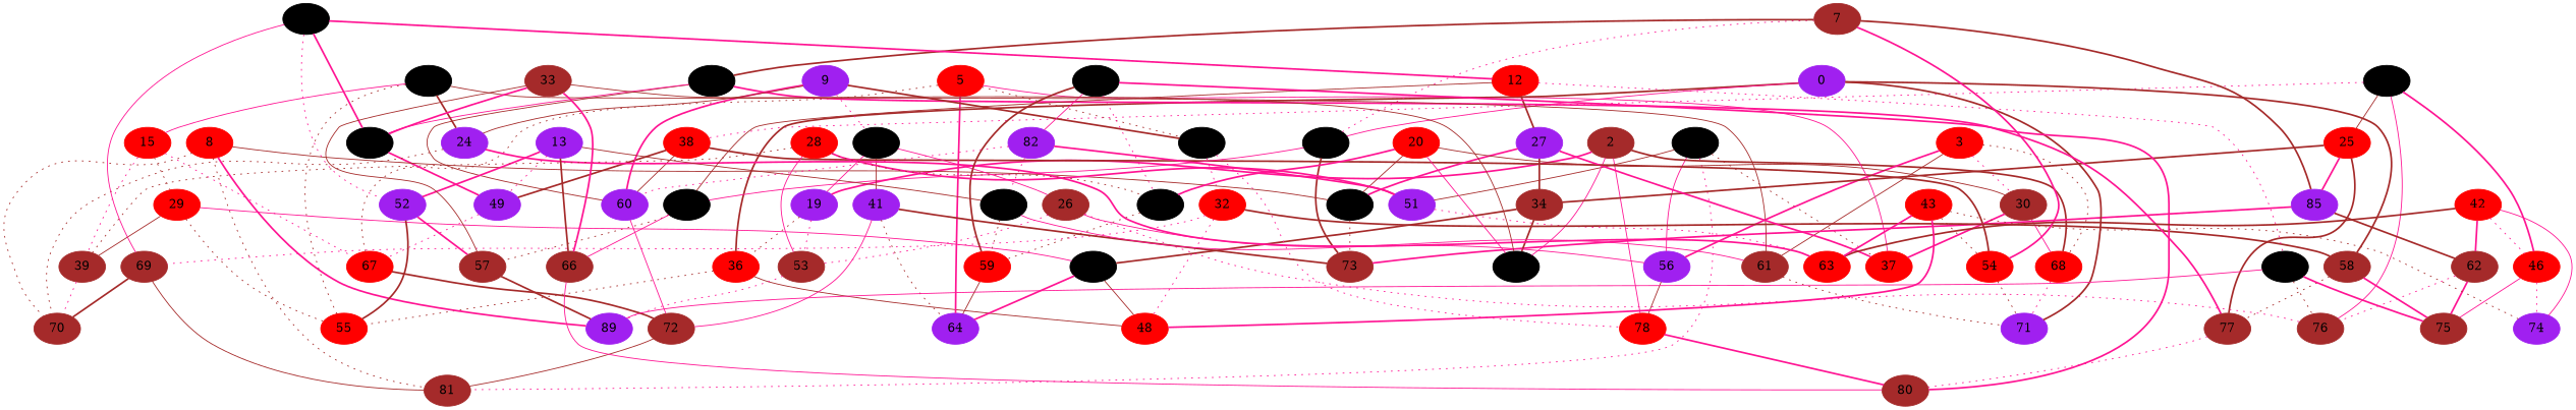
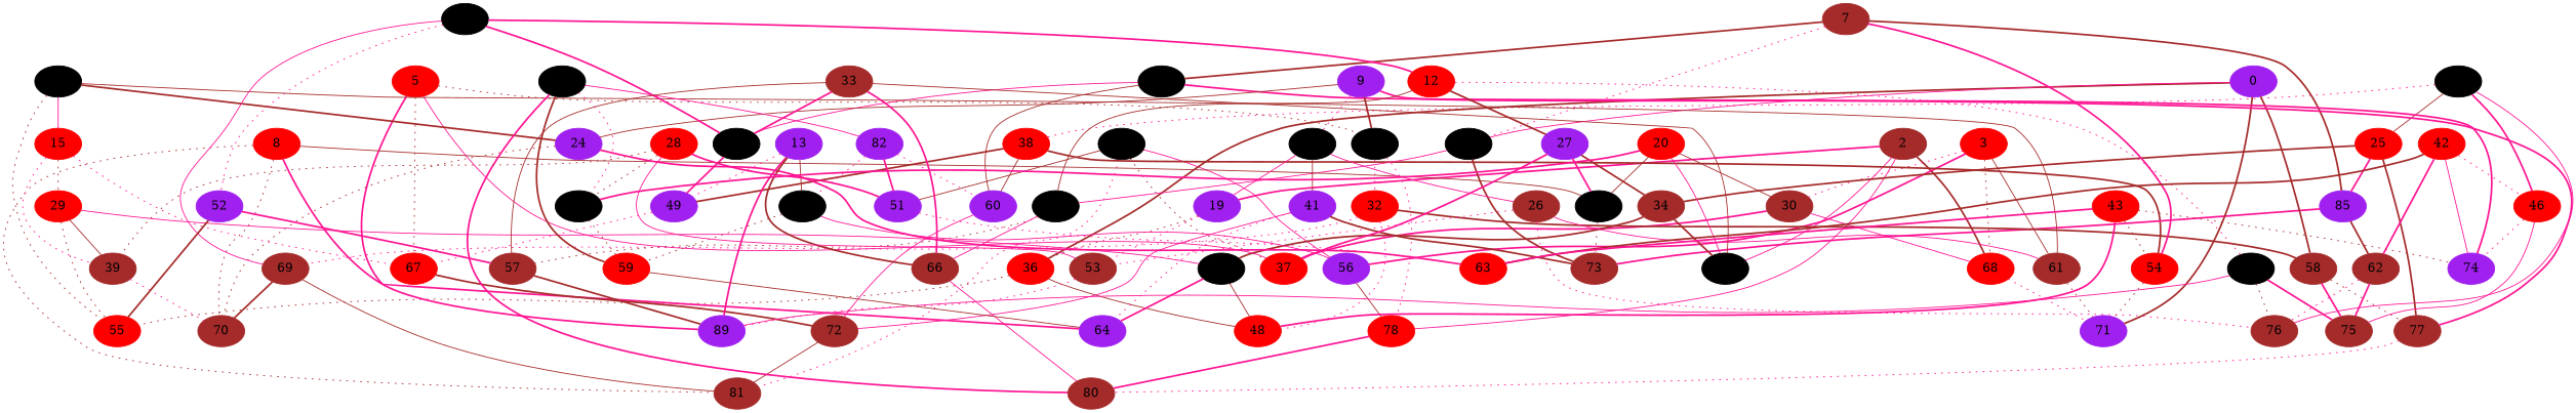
  graph {
    node [color=red style=filled]
    edge [color=deeppink style=bold]
    1 [color=black]
    37
    51 [color=purple]
    56 [color=purple]
    81 [color=brown]
    63
    78
    2 [color=brown]
    19 [color=purple]
    65 [color=black]
    68
    36
    53 [color=brown]
    71 [color=purple]
    80 [color=brown]
    3
    30 [color=brown]
    61 [color=brown]
    4 [color=black]
    25
    38
    46
    76 [color=brown]
    n24 [color=purple label=85]
    77 [color=brown]
    34 [color=brown]
    54
    49 [color=purple]
    60 [color=purple]
    74 [color=purple]
    75 [color=brown]
    5
    21 [color=black]
    64 [color=purple]
    67
    32
    72 [color=brown]
    n38 [color=purple label=0]
    16 [color=black]
    58 [color=brown]
    31 [color=black]
    73 [color=brown]
    55
    48
    7 [color=brown]
    23 [color=black]
    47 [color=black]
    62 [color=brown]
    8
    40 [color=black]
    70 [color=brown]
    n52 [color=purple label=89]
    9 [color=purple]
    17 [color=black]
    24 [color=purple]
    26 [color=brown]
    41 [color=purple]
    10 [color=black]
    15
    29
    39 [color=brown]
    11 [color=black]
    12
    52 [color=purple]
    69 [color=brown]
    18 [color=black]
    27 [color=purple]
    57 [color=brown]
    66 [color=brown]
    13 [color=purple]
    50 [color=black]
    59
    14 [color=black]
    n74 [color=purple label=82]
    44 [color=black]
    35 [color=black]
    20
    28
    33 [color=brown]
    42
    43
    1 -- 37 [color=brown style=dotted]
    1 -- 51 [color=brown style=solid]
    1 -- 56 [style=solid]
    1 -- 81 [style=dotted]
    51 -- 63 [style=dotted]
    56 -- 78 [color=brown style=solid]
    78 -- 80
    2 -- 78 [style=solid]
    2 -- 19
    2 -- 65 [style=solid]
    2 -- 68 [color=brown]
    19 -- 36 [color=brown style=dotted]
    19 -- 53 [style=dotted]
    68 -- 71 [style=dotted]
    36 -- 55 [color=brown style=dotted]
    36 -- 48 [color=brown style=solid]
    53 -- n52 [style=dotted]
    3 -- 56
    3 -- 68 [color=brown style=dotted]
    3 -- 30 [style=dotted]
    3 -- 61 [color=brown style=solid]
    30 -- 37
    30 -- 68 [style=solid]
    61 -- 71 [color=brown style=dotted]
    4 -- 25 [color=brown style=solid]
    4 -- 38 [style=dotted]
    4 -- 46
    4 -- 76 [style=solid]
    25 -- n24
    25 -- 77 [color=brown]
    25 -- 34 [color=brown]
    38 -- 54 [color=brown]
    38 -- 49 [color=brown]
    38 -- 60 [color=brown style=solid]
    46 -- 74 [style=dotted]
    46 -- 75 [style=solid]
    n24 -- 73
    n24 -- 62 [color=brown]
    77 -- 80 [style=dotted]
    34 -- 65 [color=brown]
    34 -- 35 [color=brown]
    54 -- 71 [color=brown style=dotted]
    49 -- 67 [style=dotted]
    60 -- 72 [style=solid]
    5 -- 37 [style=solid]
    5 -- 21 [color=brown style=dotted]
    5 -- 64
    5 -- 67 [color=brown style=dotted]
    21 -- 78 [style=dotted]
    21 -- 32 [style=dotted]
    67 -- 72 [color=brown]
    32 -- 58 [color=brown]
    32 -- 48 [style=dotted]
    32 -- 69 [style=dotted]
    72 -- 81 [color=brown style=solid]
    n38 -- 36 [color=brown]
    n38 -- 71 [color=brown]
    n38 -- 16 [style=solid]
    n38 -- 58 [color=brown]
    16 -- 31 [style=solid]
    16 -- 73 [color=brown]
    58 -- 77 [color=brown style=dotted]
    58 -- 75
    31 -- 57 [color=brown style=dotted]
    31 -- 66 [style=solid]
    7 -- n24 [color=brown]
    7 -- 54
    7 -- 16 [style=dotted]
    7 -- 23 [color=brown]
    23 -- 77
    23 -- 60 [color=brown style=solid]
    23 -- 47 [style=solid]
    47 -- 49
    62 -- 76 [style=dotted]
    62 -- 75
    8 -- 81 [color=brown style=dotted]
    8 -- 40 [color=brown style=solid]
    8 -- 70 [color=brown style=dotted]
    8 -- n52
    40 -- 73 [color=brown style=dotted]
-   9 -- 60
+   9 -- 74
    9 -- 21 [color=brown]
    9 -- 17 [style=dotted]
    9 -- 24 [color=brown style=solid]
    17 -- 19 [style=solid]
    17 -- 26 [style=solid]
    17 -- 41 [color=brown style=solid]
    24 -- 63
    24 -- 70 [color=brown style=dotted]
    26 -- 53 [style=dotted]
    26 -- 61 [style=solid]
    26 -- 76 [style=dotted]
-   41 -- 64 [color=brown style=dotted]
+   41 -- 64 [style=dotted]
    41 -- 72 [style=solid]
    41 -- 73 [color=brown]
    10 -- 61 [color=brown style=solid]
    10 -- 55 [color=brown style=dotted]
    10 -- 24 [color=brown]
    10 -- 15 [style=solid]
    15 -- 67 [style=dotted]
    15 -- 29 [color=brown style=dotted]
    15 -- 39 [style=dotted]
    29 -- 55 [color=brown style=dotted]
    29 -- 39 [color=brown style=solid]
    29 -- 35 [style=solid]
    39 -- 70 [style=dotted]
    11 -- 47
    11 -- 12
    11 -- 52 [style=dotted]
    11 -- 69 [style=solid]
    12 -- 31 [color=brown style=solid]
    12 -- 18 [style=dotted]
    12 -- 27 [color=brown]
    52 -- 55 [color=brown]
    52 -- 57
    69 -- 81 [color=brown style=solid]
    69 -- 70 [color=brown]
    18 -- 76 [color=brown style=dotted]
    18 -- 75
    18 -- n52 [style=solid]
    27 -- 37
    27 -- 34 [color=brown]
    27 -- 40
    57 -- n52 [color=brown]
    66 -- 80 [style=solid]
    13 -- 49 [style=dotted]
-   13 -- 52
+   13 -- n52
    13 -- 66 [color=brown]
    13 -- 50 [color=brown style=solid]
    50 -- 56 [style=solid]
    50 -- 59 [color=brown style=dotted]
    59 -- 64 [color=brown style=solid]
    14 -- 80
    14 -- 59 [color=brown]
    14 -- n74 [style=solid]
    14 -- 44 [style=dotted]
    n74 -- 51
    n74 -- 60 [style=dotted]
    n74 -- 50 [style=dotted]
    44 -- 59 [color=brown style=dotted]
    35 -- 64
    35 -- 48 [color=brown style=solid]
    20 -- 65 [style=solid]
    20 -- 30 [color=brown style=solid]
    20 -- 40 [color=brown style=solid]
    20 -- 44
    28 -- 51
    28 -- 53 [style=solid]
    28 -- 39 [color=brown style=dotted]
    28 -- 44 [color=brown style=dotted]
    33 -- 65 [color=brown style=solid]
    33 -- 47
    33 -- 57 [color=brown style=solid]
    33 -- 66
    42 -- 63 [color=brown]
    42 -- 46 [style=dotted]
    42 -- 74 [style=solid]
    42 -- 62
    43 -- 63
    43 -- 54 [color=brown style=dotted]
    43 -- 74 [color=brown style=dotted]
    43 -- 48
  }
